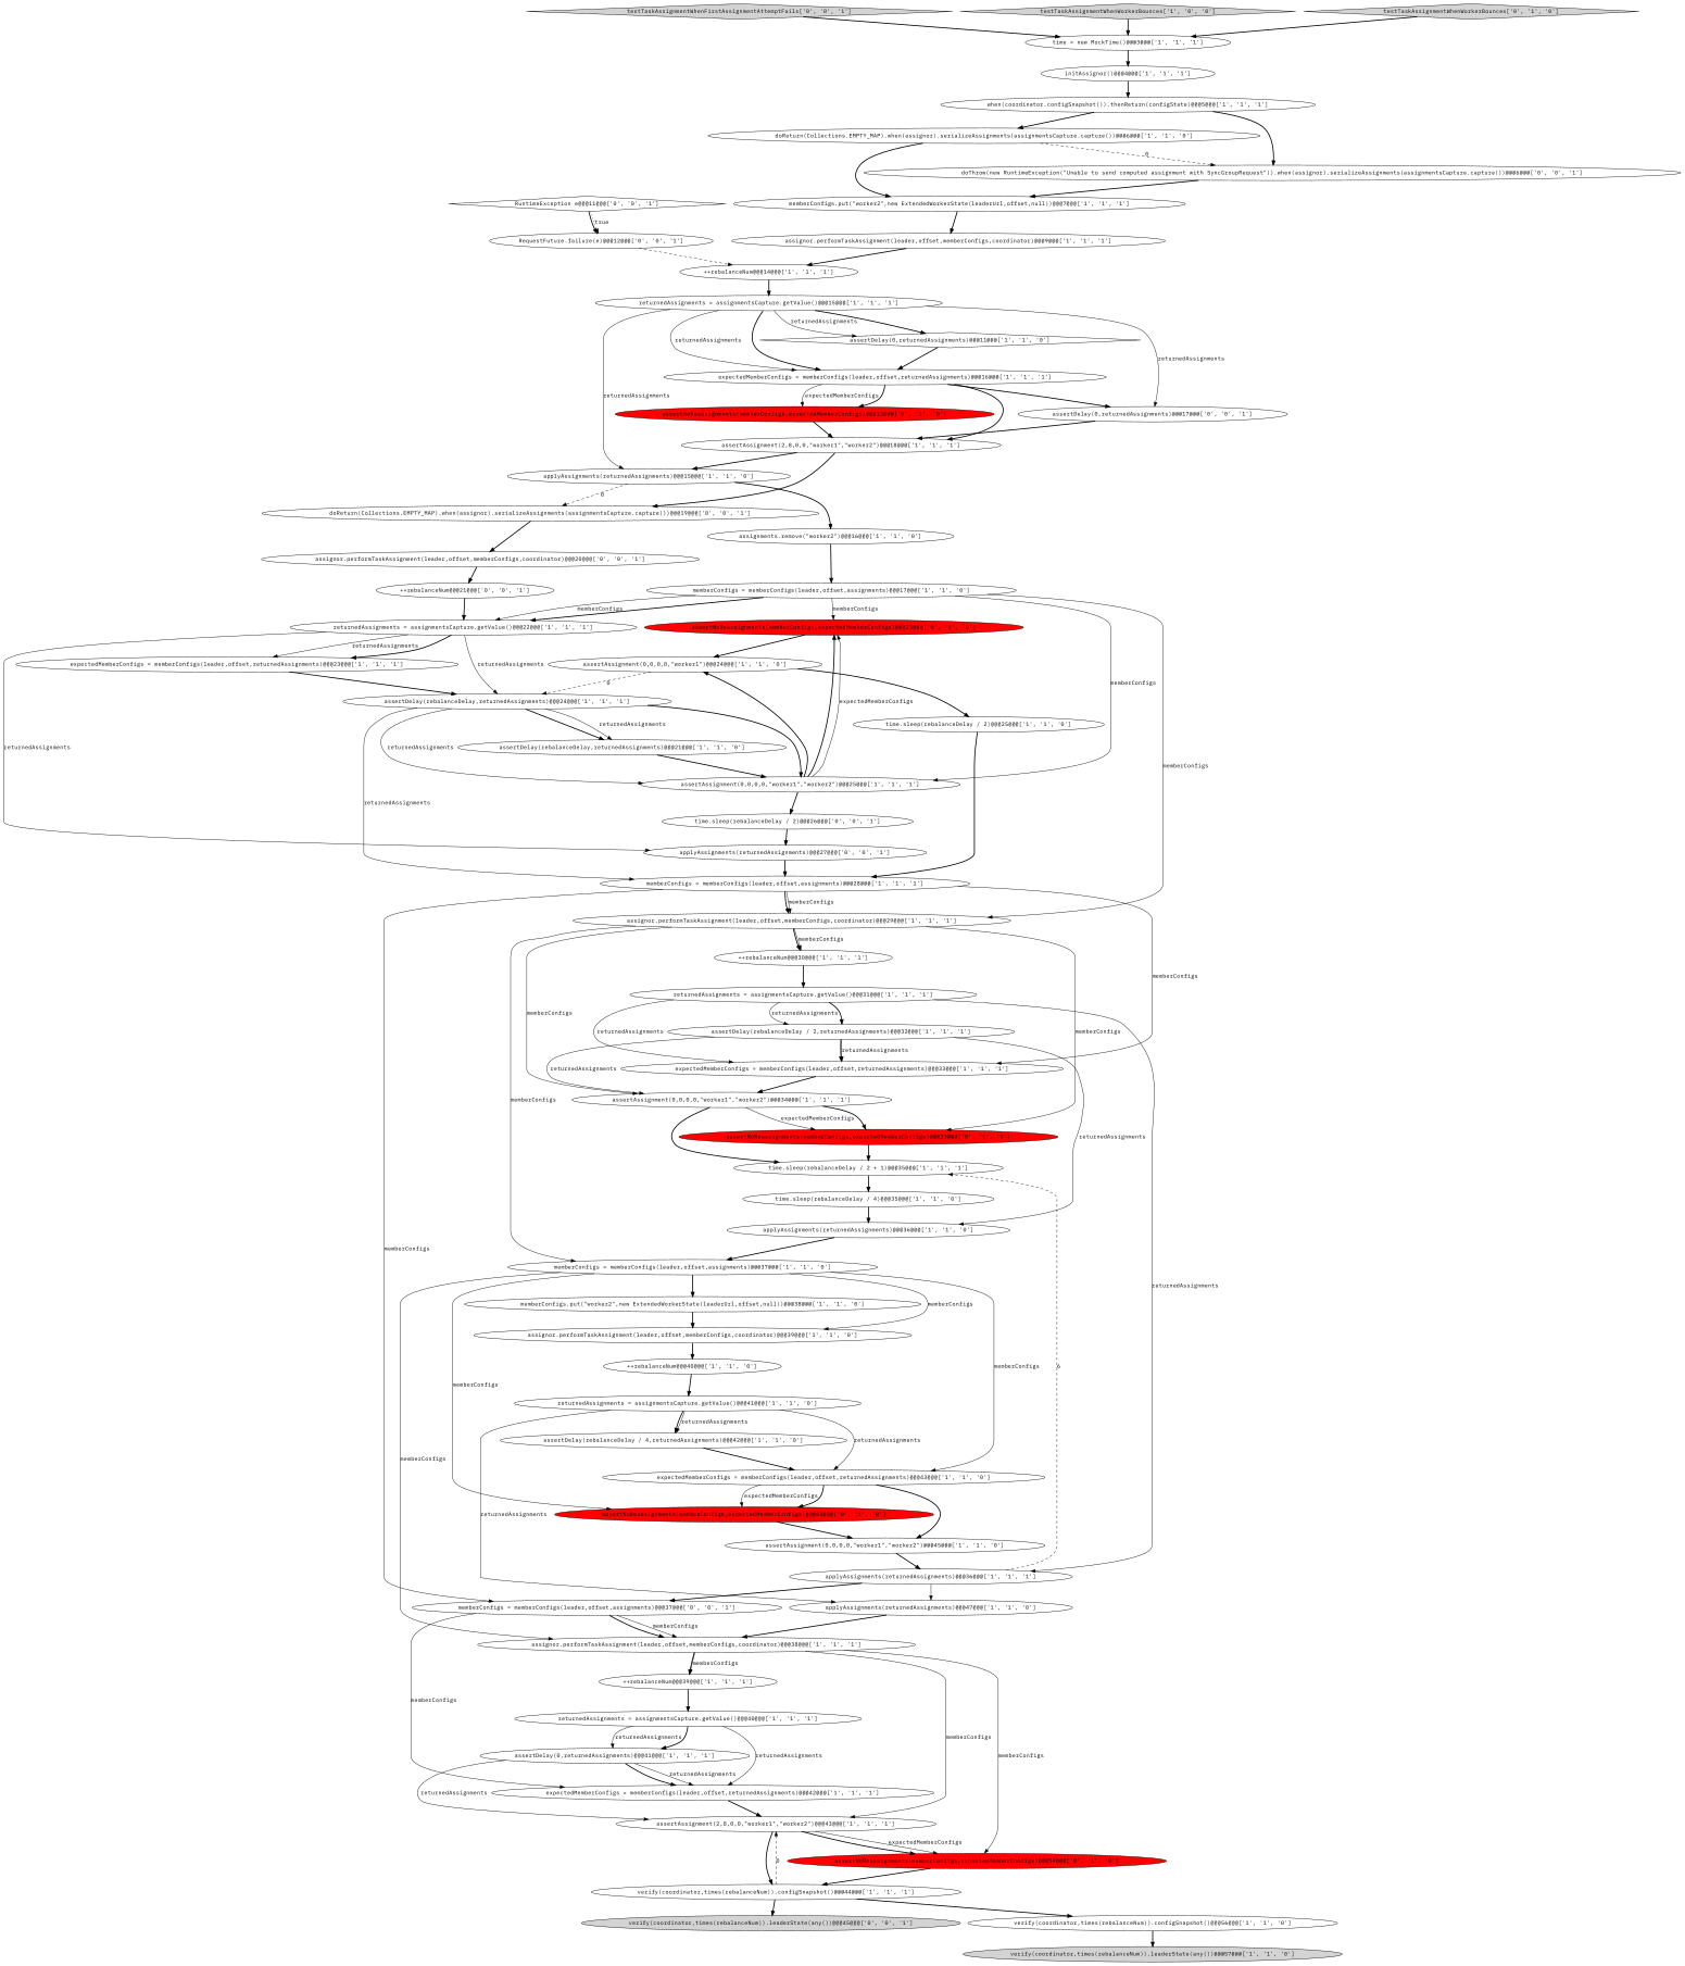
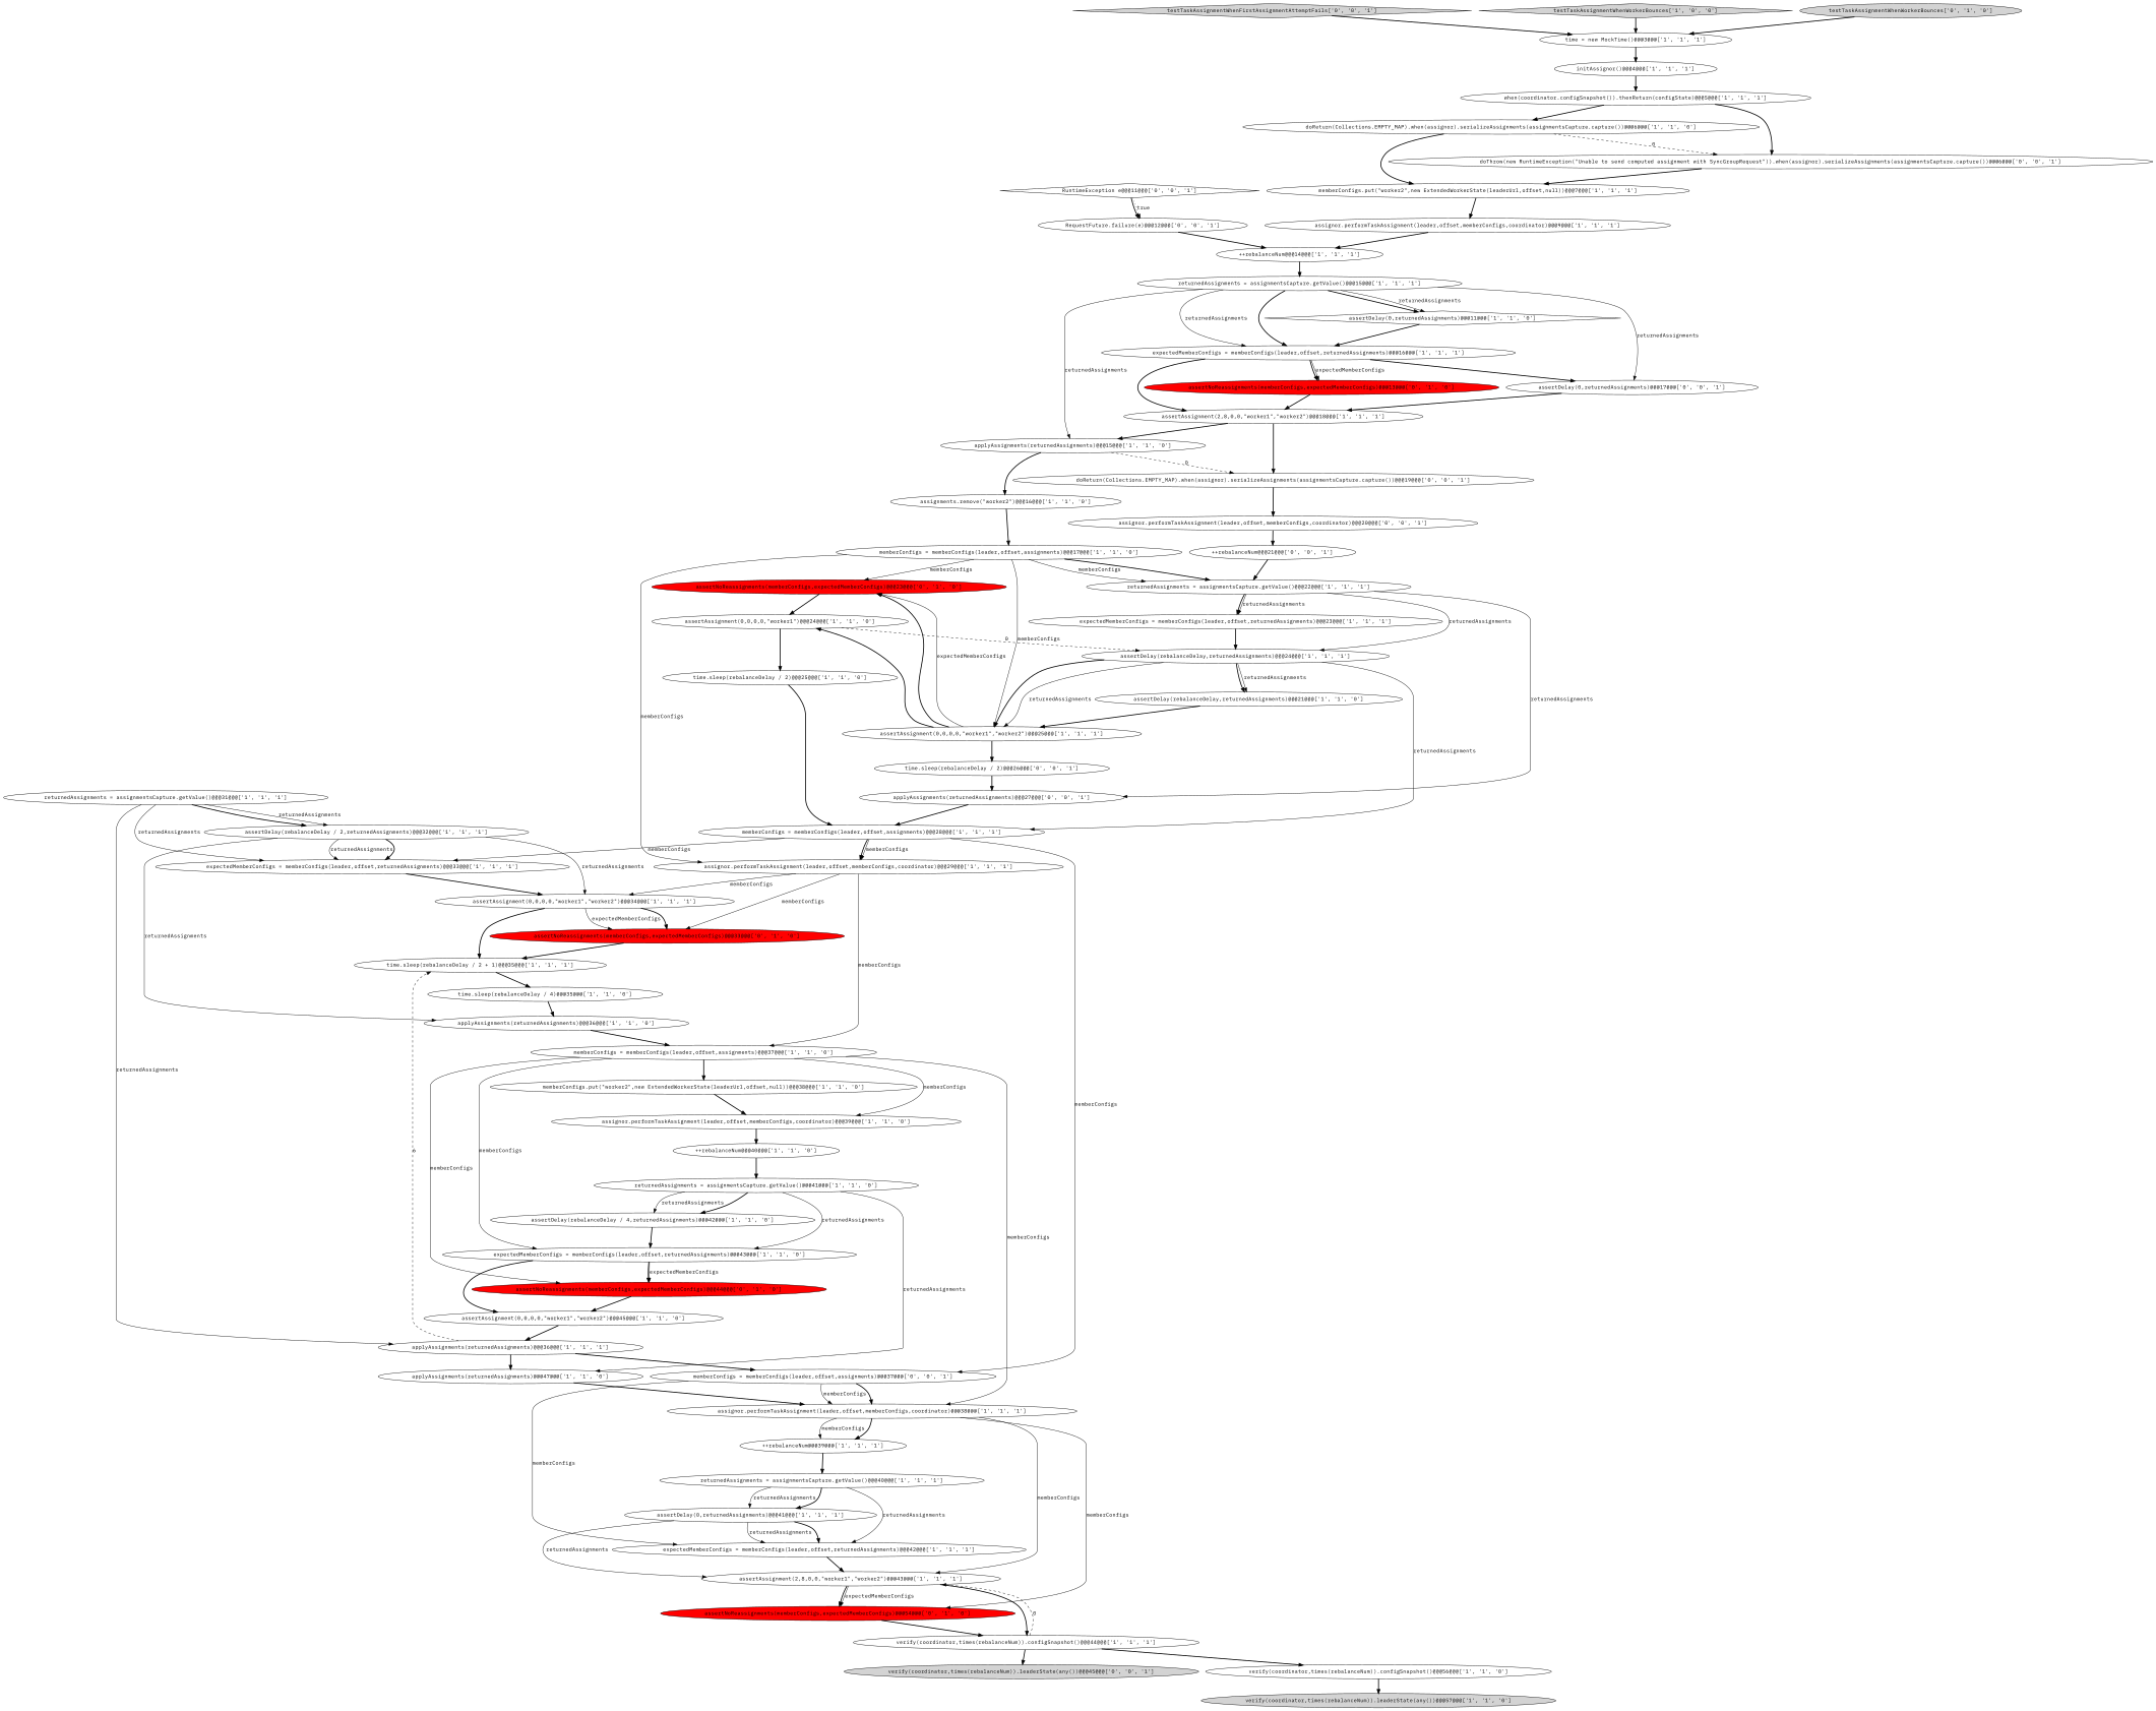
  digraph {
    fontname="IBM Plex Mono"
    node [fillcolor=white fontname="IBM Plex Mono" shape=ellipse style=filled]
    edge [fontname="IBM Plex Mono" style=bold]
    n1 [label="++rebalanceNum@@@39@@@['1', '1', '1']"]
    n2 [label="returnedAssignments = assignmentsCapture.getValue()@@@40@@@['1', '1', '1']"]
    n3 [label="assertDelay(0,returnedAssignments)@@@41@@@['1', '1', '1']"]
    n4 [label="expectedMemberConfigs = memberConfigs(leader,offset,returnedAssignments)@@@42@@@['1', '1', '1']"]
    n5 [fillcolor=red label="assertNoReassignments(memberConfigs,expectedMemberConfigs)@@@23@@@['0', '1', '0']"]
    n6 [label="assertAssignment(0,0,0,0,\"worker1\")@@@24@@@['1', '1', '0']"]
    n7 [label="assertDelay(rebalanceDelay,returnedAssignments)@@@24@@@['1', '1', '1']"]
    n8 [label="time.sleep(rebalanceDelay / 2)@@@25@@@['1', '1', '0']"]
    n9 [label="assertAssignment(0,0,0,0,\"worker1\",\"worker2\")@@@34@@@['1', '1', '1']"]
    n10 [label="time.sleep(rebalanceDelay / 2 + 1)@@@35@@@['1', '1', '1']"]
    n11 [fillcolor=red label="assertNoReassignments(memberConfigs,expectedMemberConfigs)@@@33@@@['0', '1', '0']"]
    n12 [label="time.sleep(rebalanceDelay / 4)@@@35@@@['1', '1', '0']"]
    n13 [label="assertDelay(0,returnedAssignments)@@@17@@@['0', '0', '1']"]
    n14 [label="assertAssignment(2,8,0,0,\"worker1\",\"worker2\")@@@18@@@['1', '1', '1']"]
    n15 [label="applyAssignments(returnedAssignments)@@@15@@@['1', '1', '0']"]
    n16 [label="doReturn(Collections.EMPTY_MAP).when(assignor).serializeAssignments(assignmentsCapture.capture())@@@19@@@['0', '0', '1']"]
    n17 [fillcolor=lightgray label="testTaskAssignmentWhenFirstAssignmentAttemptFails['0', '0', '1']" shape=diamond]
    n18 [label="time = new MockTime()@@@3@@@['1', '1', '1']"]
    n19 [label="initAssignor()@@@4@@@['1', '1', '1']"]
    n20 [label="memberConfigs = memberConfigs(leader,offset,assignments)@@@28@@@['1', '1', '1']"]
    n21 [label="assertDelay(rebalanceDelay,returnedAssignments)@@@21@@@['1', '1', '0']"]
    n22 [label="assertAssignment(0,0,0,0,\"worker1\",\"worker2\")@@@25@@@['1', '1', '1']"]
    n23 [label="memberConfigs = memberConfigs(leader,offset,assignments)@@@37@@@['0', '0', '1']"]
    n24 [label="expectedMemberConfigs = memberConfigs(leader,offset,returnedAssignments)@@@33@@@['1', '1', '1']"]
    n25 [label="assignor.performTaskAssignment(leader,offset,memberConfigs,coordinator)@@@29@@@['1', '1', '1']"]
    n26 [label="time.sleep(rebalanceDelay / 2)@@@26@@@['0', '0', '1']"]
    n27 [label="RuntimeException e@@@11@@@['0', '0', '1']" shape=diamond]
    n28 [label="RequestFuture.failure(e)@@@12@@@['0', '0', '1']"]
    n29 [label="++rebalanceNum@@@14@@@['1', '1', '1']"]
    n30 [label="applyAssignments(returnedAssignments)@@@47@@@['1', '1', '0']"]
    n31 [label="assignor.performTaskAssignment(leader,offset,memberConfigs,coordinator)@@@38@@@['1', '1', '1']"]
    n32 [label="assertAssignment(2,8,0,0,\"worker1\",\"worker2\")@@@43@@@['1', '1', '1']"]
    n33 [fillcolor=red label="assertNoReassignments(memberConfigs,expectedMemberConfigs)@@@54@@@['0', '1', '0']"]
-   n34 [label="++rebalanceNum@@@30@@@['1', '1', '1']"]
    n35 [label="memberConfigs = memberConfigs(leader,offset,assignments)@@@37@@@['1', '1', '0']"]
    n36 [fillcolor=lightgray label="verify(coordinator,times(rebalanceNum)).leaderState(any())@@@45@@@['0', '0', '1']"]
    n37 [fillcolor=lightgray label="testTaskAssignmentWhenWorkerBounces['1', '0', '0']" shape=diamond]
    n38 [label="verify(coordinator,times(rebalanceNum)).configSnapshot()@@@44@@@['1', '1', '1']"]
    n39 [label="verify(coordinator,times(rebalanceNum)).configSnapshot()@@@56@@@['1', '1', '0']"]
    n40 [fillcolor=red label="assertNoReassignments(memberConfigs,expectedMemberConfigs)@@@13@@@['0', '1', '0']"]
    n41 [label="applyAssignments(returnedAssignments)@@@27@@@['0', '0', '1']"]
    n42 [label="assertDelay(0,returnedAssignments)@@@11@@@['1', '1', '0']" shape=diamond]
    n43 [label="expectedMemberConfigs = memberConfigs(leader,offset,returnedAssignments)@@@16@@@['1', '1', '1']"]
    n44 [label="returnedAssignments = assignmentsCapture.getValue()@@@31@@@['1', '1', '1']"]
    n45 [label="assertDelay(rebalanceDelay / 2,returnedAssignments)@@@32@@@['1', '1', '1']"]
    n46 [label="applyAssignments(returnedAssignments)@@@36@@@['1', '1', '1']"]
    n47 [label="applyAssignments(returnedAssignments)@@@36@@@['1', '1', '0']"]
    n48 [label="expectedMemberConfigs = memberConfigs(leader,offset,returnedAssignments)@@@43@@@['1', '1', '0']"]
    n49 [label="assertAssignment(0,0,0,0,\"worker1\",\"worker2\")@@@45@@@['1', '1', '0']"]
    n50 [fillcolor=red label="assertNoReassignments(memberConfigs,expectedMemberConfigs)@@@44@@@['0', '1', '0']"]
    n51 [label="assignments.remove(\"worker2\")@@@16@@@['1', '1', '0']"]
    n52 [label="memberConfigs = memberConfigs(leader,offset,assignments)@@@17@@@['1', '1', '0']"]
    n53 [label="assignor.performTaskAssignment(leader,offset,memberConfigs,coordinator)@@@20@@@['0', '0', '1']"]
    n54 [label="assignor.performTaskAssignment(leader,offset,memberConfigs,coordinator)@@@9@@@['1', '1', '1']"]
    n55 [label="returnedAssignments = assignmentsCapture.getValue()@@@15@@@['1', '1', '1']"]
    n56 [label="++rebalanceNum@@@21@@@['0', '0', '1']"]
    n57 [label="returnedAssignments = assignmentsCapture.getValue()@@@22@@@['1', '1', '1']"]
    n58 [label="expectedMemberConfigs = memberConfigs(leader,offset,returnedAssignments)@@@23@@@['1', '1', '1']"]
    n59 [label="when(coordinator.configSnapshot()).thenReturn(configState)@@@5@@@['1', '1', '1']"]
    n60 [label="doReturn(Collections.EMPTY_MAP).when(assignor).serializeAssignments(assignmentsCapture.capture())@@@6@@@['1', '1', '0']"]
    n61 [label="doThrow(new RuntimeException(\"Unable to send computed assignment with SyncGroupRequest\")).when(assignor).serializeAssignments(assignmentsCapture.capture())@@@6@@@['0', '0', '1']"]
    n62 [label="memberConfigs.put(\"worker2\",new ExtendedWorkerState(leaderUrl,offset,null))@@@7@@@['1', '1', '1']"]
    n63 [label="memberConfigs.put(\"worker2\",new ExtendedWorkerState(leaderUrl,offset,null))@@@38@@@['1', '1', '0']"]
    n64 [label="assignor.performTaskAssignment(leader,offset,memberConfigs,coordinator)@@@39@@@['1', '1', '0']"]
    n65 [label="++rebalanceNum@@@40@@@['1', '1', '0']"]
    n66 [fillcolor=lightgray label="verify(coordinator,times(rebalanceNum)).leaderState(any())@@@57@@@['1', '1', '0']"]
    n67 [label="assertDelay(rebalanceDelay / 4,returnedAssignments)@@@42@@@['1', '1', '0']"]
    n68 [label="returnedAssignments = assignmentsCapture.getValue()@@@41@@@['1', '1', '0']"]
-   n69 [fillcolor=lightgray label="testTaskAssignmentWhenWorkerBounces['0', '1', '0']" shape=diamond]
+   n69 [fillcolor=lightgray label="testTaskAssignmentWhenWorkerBounces['0', '1', '0']"]
    n1 -> n2
    n2 -> n3 [label=returnedAssignments style=solid]
    n2 -> n3
    n2 -> n4 [label=returnedAssignments style=solid]
    n3 -> n4
    n3 -> n4 [label=returnedAssignments style=solid]
    n3 -> n32 [label=returnedAssignments style=solid]
    n4 -> n32
    n5 -> n6
    n6 -> n7 [label=0 style=dashed]
    n6 -> n8
    n7 -> n20 [label=returnedAssignments style=solid]
    n7 -> n21
    n7 -> n21 [label=returnedAssignments style=solid]
    n7 -> n22 [label=returnedAssignments style=solid]
    n7 -> n22
    n8 -> n20
    n9 -> n10
    n9 -> n11 [label=expectedMemberConfigs style=solid]
    n9 -> n11
    n10 -> n12
    n11 -> n10
    n12 -> n47
    n13 -> n14
    n14 -> n15
    n14 -> n16
    n15 -> n16 [label=0 style=dashed]
    n15 -> n51
    n16 -> n53
    n17 -> n18
    n18 -> n19
    n19 -> n59
    n20 -> n23 [label=memberConfigs style=solid]
    n20 -> n24 [label=memberConfigs style=solid]
    n20 -> n25 [label=memberConfigs style=solid]
    n20 -> n25
    n21 -> n22
    n22 -> n5
    n22 -> n5 [label=expectedMemberConfigs style=solid]
    n22 -> n6
    n22 -> n26
    n23 -> n4 [label=memberConfigs style=solid]
    n23 -> n31 [label=memberConfigs style=solid]
    n23 -> n31
    n24 -> n9
    n25 -> n9 [label=memberConfigs style=solid]
    n25 -> n11 [label=memberConfigs style=solid]
-   n25 -> n34 [label=memberConfigs style=solid]
-   n25 -> n34
    n25 -> n35 [label=memberConfigs style=solid]
    n26 -> n41
    n27 -> n28
    n27 -> n28 [label=true style=dotted]
-   n28 -> n29 [style=dashed]
+   n28 -> n29
    n29 -> n55
    n30 -> n31
    n31 -> n1
    n31 -> n1 [label=memberConfigs style=solid]
    n31 -> n32 [label=memberConfigs style=solid]
    n31 -> n33 [label=memberConfigs style=solid]
    n32 -> n33 [label=expectedMemberConfigs style=solid]
    n32 -> n33
    n32 -> n38
    n33 -> n38
-   n34 -> n44
    n35 -> n31 [label=memberConfigs style=solid]
    n35 -> n48 [label=memberConfigs style=solid]
    n35 -> n50 [label=memberConfigs style=solid]
    n35 -> n63
    n35 -> n64 [label=memberConfigs style=solid]
    n37 -> n18
    n38 -> n32 [label=0 style=dashed]
    n38 -> n36
    n38 -> n39
    n39 -> n66
    n40 -> n14
    n41 -> n20
    n42 -> n43
    n43 -> n13
    n43 -> n14
    n43 -> n40 [label=expectedMemberConfigs style=solid]
    n43 -> n40
    n44 -> n24 [label=returnedAssignments style=solid]
    n44 -> n45 [label=returnedAssignments style=solid]
    n44 -> n45
    n44 -> n46 [label=returnedAssignments style=solid]
    n45 -> n9 [label=returnedAssignments style=solid]
    n45 -> n24 [label=returnedAssignments style=solid]
    n45 -> n24
    n45 -> n47 [label=returnedAssignments style=solid]
    n46 -> n10 [label=6 style=dashed]
    n46 -> n23
-   n46 -> n30 [style=solid]
+   n46 -> n30
    n47 -> n35
    n48 -> n49
    n48 -> n50 [label=expectedMemberConfigs style=solid]
    n48 -> n50
    n49 -> n46
    n50 -> n49
    n51 -> n52
    n52 -> n5 [label=memberConfigs style=solid]
    n52 -> n22 [label=memberConfigs style=solid]
    n52 -> n25 [label=memberConfigs style=solid]
    n52 -> n57
    n52 -> n57 [label=memberConfigs style=solid]
    n53 -> n56
    n54 -> n29
    n55 -> n13 [label=returnedAssignments style=solid]
    n55 -> n15 [label=returnedAssignments style=solid]
    n55 -> n42
    n55 -> n42 [label=returnedAssignments style=solid]
    n55 -> n43 [label=returnedAssignments style=solid]
    n55 -> n43
    n56 -> n57
    n57 -> n7 [label=returnedAssignments style=solid]
    n57 -> n41 [label=returnedAssignments style=solid]
    n57 -> n58 [label=returnedAssignments style=solid]
    n57 -> n58
    n58 -> n7
    n59 -> n60
    n59 -> n61
    n60 -> n61 [label=0 style=dashed]
    n60 -> n62
    n61 -> n62
    n62 -> n54
    n63 -> n64
    n64 -> n65
    n65 -> n68
    n67 -> n48
    n68 -> n30 [label=returnedAssignments style=solid]
    n68 -> n48 [label=returnedAssignments style=solid]
    n68 -> n67
    n68 -> n67 [label=returnedAssignments style=solid]
    n69 -> n18
  }
